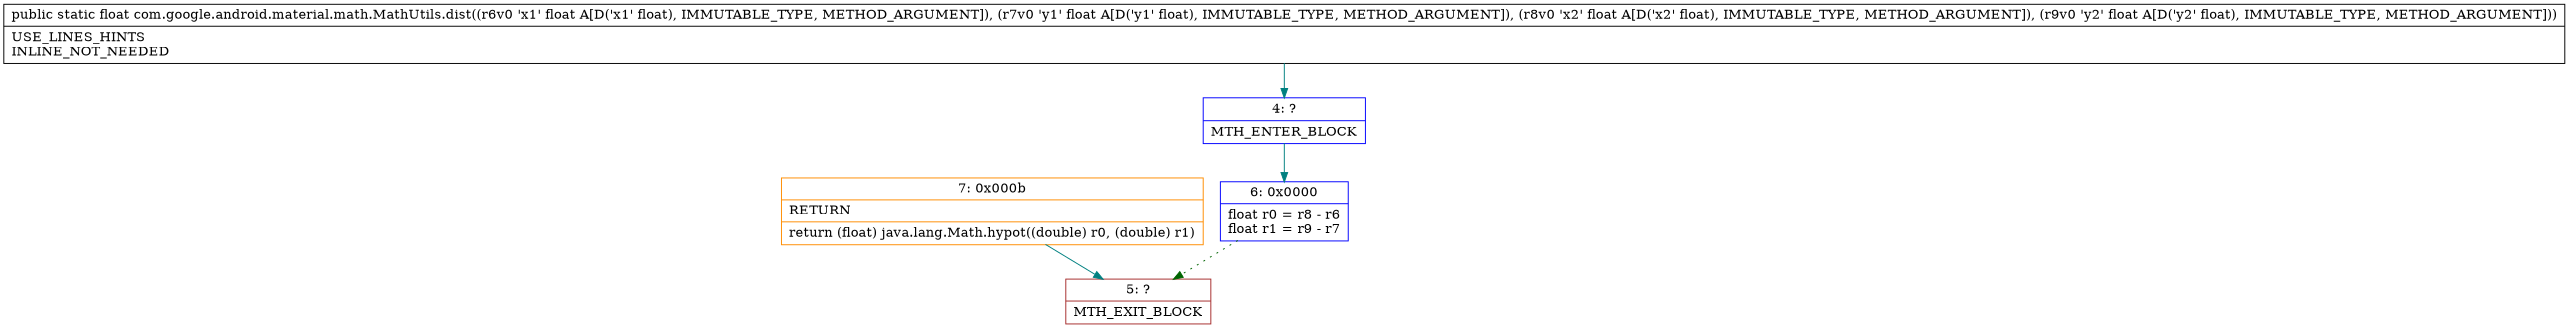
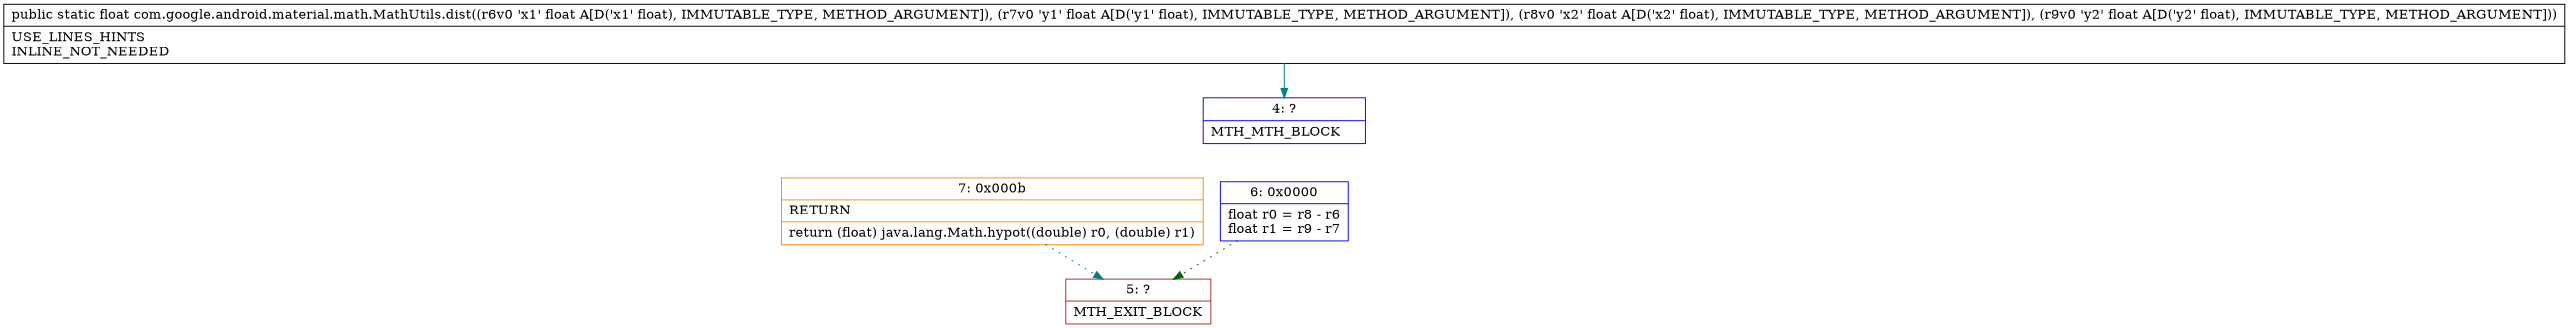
  digraph {
    node [color=blue shape=record]
    edge [color=teal style=solid]
-   n1 [label="{4\:\ ?|MTH_ENTER_BLOCK\l}"]
+   n1 [label="{4\:\ ?|MTH_MTH_BLOCK\l}"]
    n2 [label="{6\:\ 0x0000|float r0 = r8 \- r6\lfloat r1 = r9 \- r7\l}"]
    n3 [color=brown label="{5\:\ ?|MTH_EXIT_BLOCK\l}"]
    n4 [color=darkorange label="{7\:\ 0x000b|RETURN\l|return (float) java.lang.Math.hypot((double) r0, (double) r1)\l}"]
    n5 [color=black label="{public static float com.google.android.material.math.MathUtils.dist((r6v0 'x1' float A[D('x1' float), IMMUTABLE_TYPE, METHOD_ARGUMENT]), (r7v0 'y1' float A[D('y1' float), IMMUTABLE_TYPE, METHOD_ARGUMENT]), (r8v0 'x2' float A[D('x2' float), IMMUTABLE_TYPE, METHOD_ARGUMENT]), (r9v0 'y2' float A[D('y2' float), IMMUTABLE_TYPE, METHOD_ARGUMENT]))  | USE_LINES_HINTS\lINLINE_NOT_NEEDED\l}"]
-   n1 -> n2
    n2 -> n3 [color=darkgreen style=dotted]
-   n4 -> n3
+   n4 -> n3 [style=dotted]
    n5 -> n1
  }
